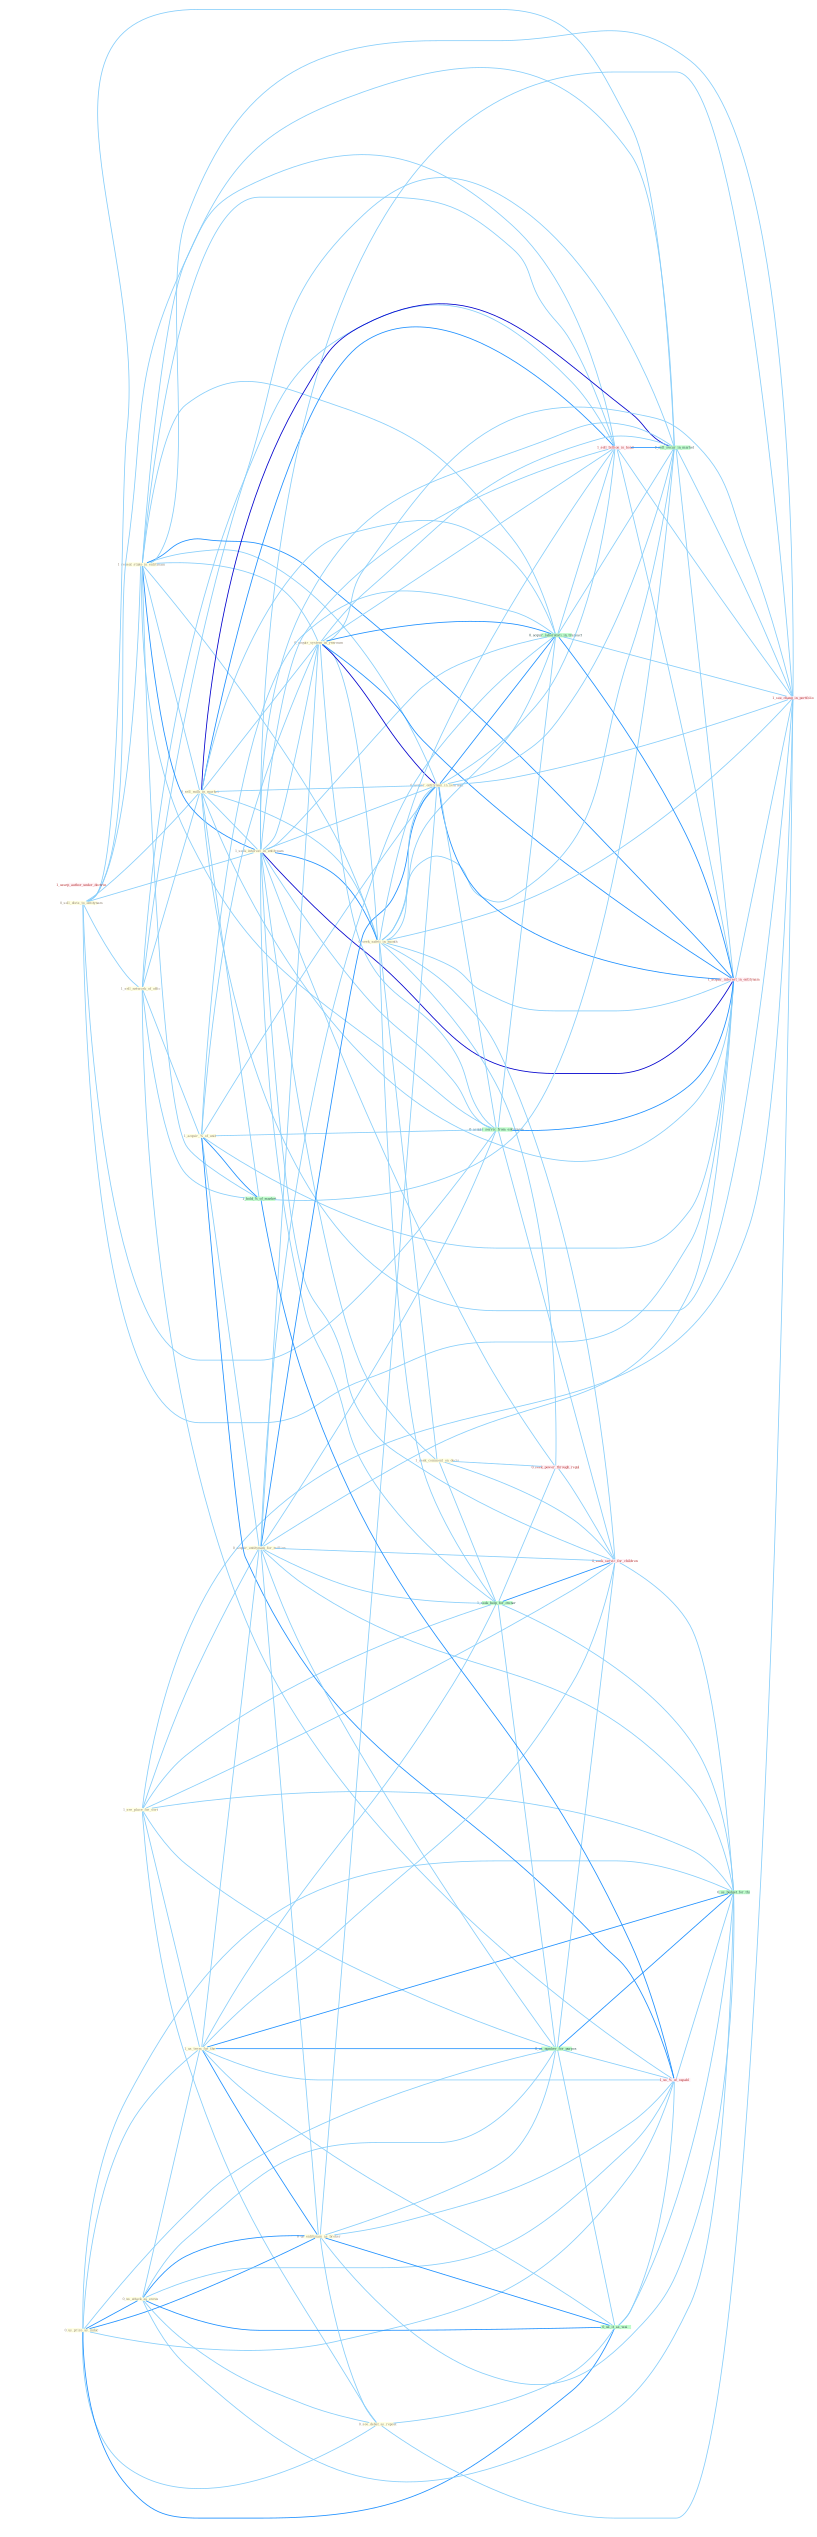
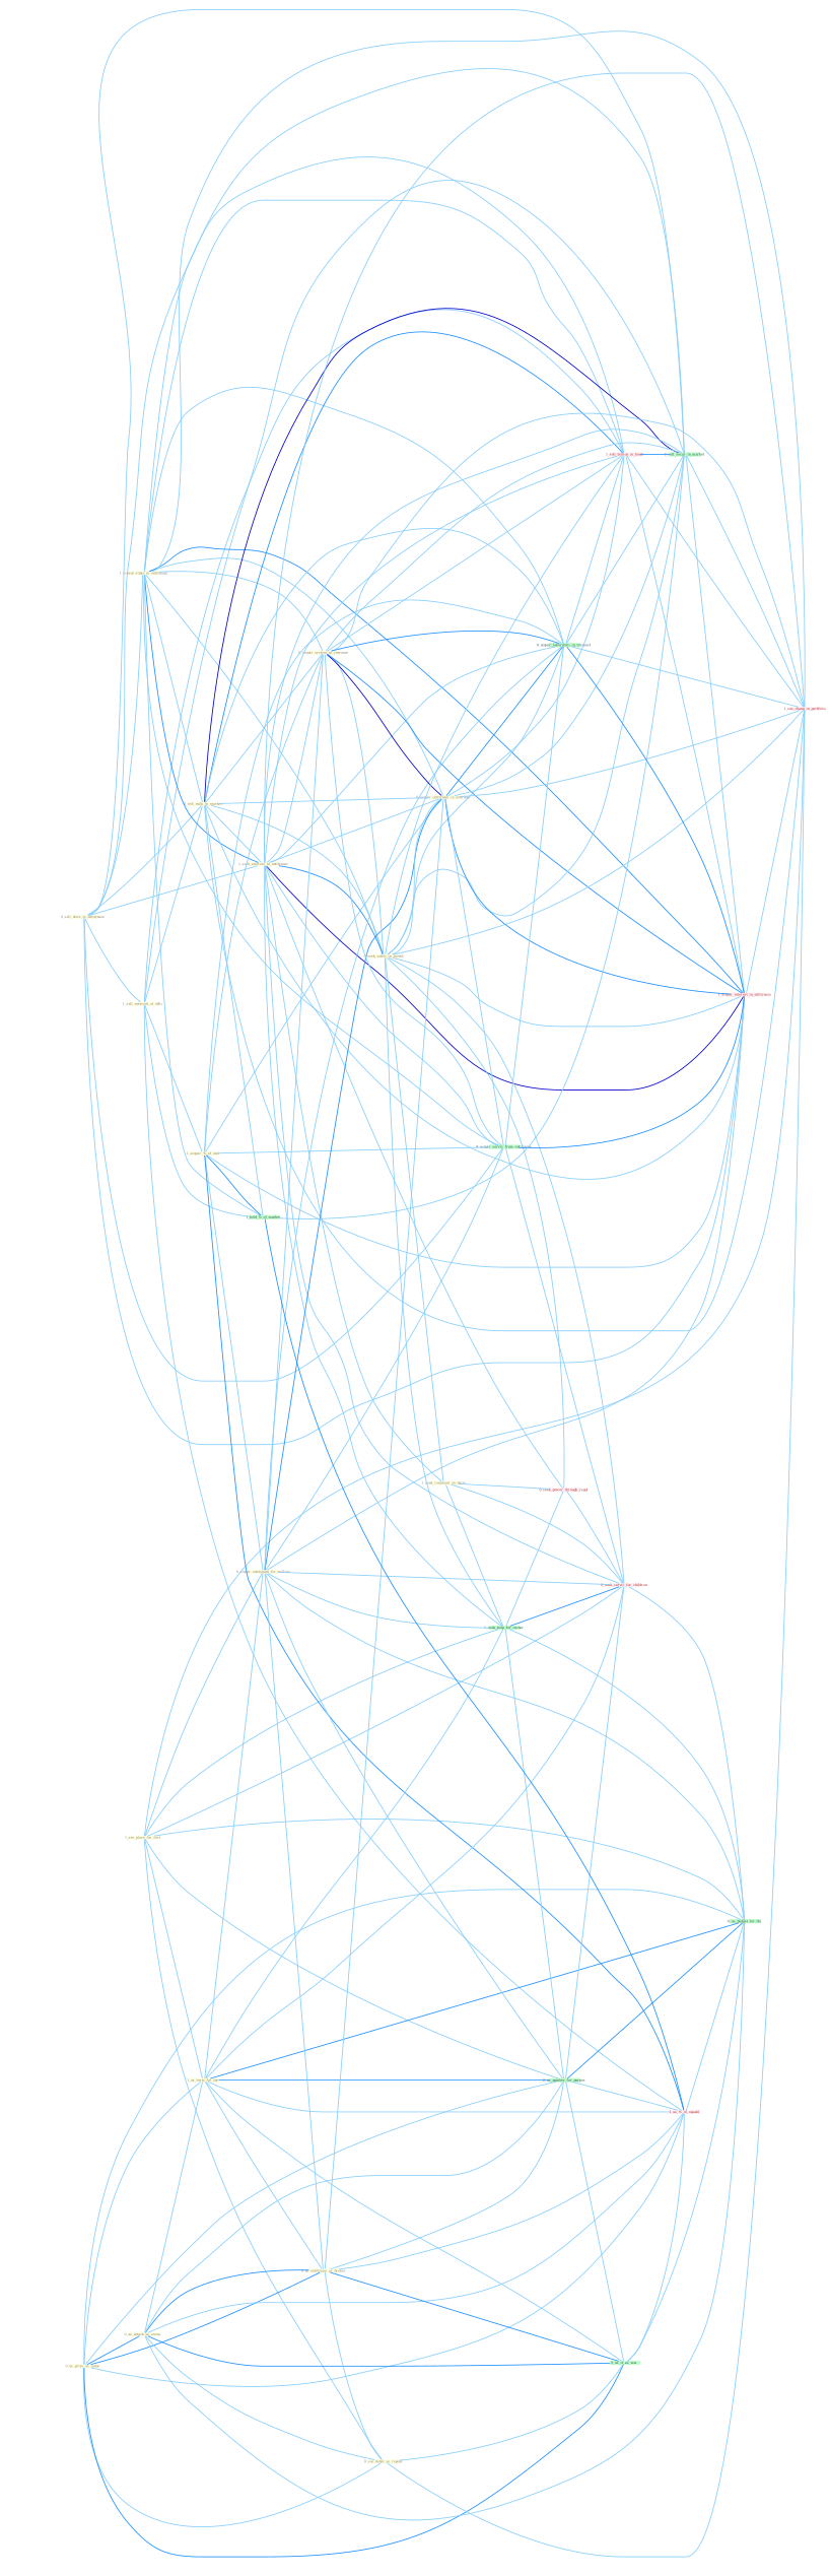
  graph {
    rankdir=LR
    node [color="#ffffe0" fixedsize=true fontcolor="#8b7d6b" fontsize=4 shape=polygon style=filled]
    edge [color="#87cefa" w=1]
    "1_see_place_for_sort " [height=.06 width=.5]
    "0_sell_divis_to_entitynam " [height=.06 width=.5]
    "0_us_prize_as_induc " [height=.06 width=.5]
    "1_sell_network_of_offic " [height=.06 width=.5]
    n5 [height=.06 label="1_repeat_stake_in_entitynam" width=.5]
    "1_acquir_%_of_unit " [height=.06 width=.5]
    "0_sell_milk_in_market " [height=.06 width=.5]
    "1_seek_interest_in_entitynam " [height=.06 width=.5]
    "0_us_attack_as_excus " [height=.06 width=.5]
    "1_us_term_for_the " [height=.06 width=.5]
    "0_acquir_entitynam_for_million " [height=.06 width=.5]
    "0_acquir_system_in_yearnum " [height=.06 width=.5]
    "0_us_entitynam_as_broker " [height=.06 width=.5]
    "0_seek_safeti_in_month " [height=.06 width=.5]
    "0_acquir_entitynam_in_yearnum " [height=.06 width=.5]
    "1_seek_comment_on_decis " [height=.06 width=.5]
    "0_see_debat_as_repeat " [height=.06 width=.5]
    "0_seek_power_through_regul " [color="#fff0f5" fontcolor="#b22222" height=.06 width=.5]
    "1_sell_billion_in_bond " [color="#fff0f5" fontcolor="#b22222" height=.06 width=.5]
-   "1_usurp_author_under_doctrin " [color="#fff0f5" fontcolor="#b22222" height=.06 width=.5]
    "1_us_%_of_capabl " [color="#fff0f5" fontcolor="#b22222" height=.06 width=.5]
    "1_acquir_interest_in_entitynam " [color="#fff0f5" fontcolor="#b22222" height=.06 width=.5]
    "0_seek_servic_for_children " [color="#fff0f5" fontcolor="#b22222" height=.06 width=.5]
    "1_see_chang_in_portfolio " [color="#fff0f5" fontcolor="#b22222" height=.06 width=.5]
    "1_seek_help_for_owner " [color="#BDFCC9" fontcolor="#2f4f4f" height=.06 width=.5]
    "0_us_number_for_purpos " [color="#BDFCC9" fontcolor="#2f4f4f" height=.06 width=.5]
    "0_us_budget_for_thi " [color="#BDFCC9" fontcolor="#2f4f4f" height=.06 width=.5]
    "0_acquir_servic_from_entitynam " [color="#BDFCC9" fontcolor="#2f4f4f" height=.06 width=.5]
    "0_sell_secur_in_market " [color="#BDFCC9" fontcolor="#2f4f4f" height=.06 width=.5]
    "0_us_it_as_wai " [color="#BDFCC9" fontcolor="#2f4f4f" height=.06 width=.5]
    "1_hold_%_of_market " [color="#BDFCC9" fontcolor="#2f4f4f" height=.06 width=.5]
    "0_acquir_laboratori_in_transact " [color="#BDFCC9" fontcolor="#2f4f4f" height=.06 width=.5]
    subgraph sub_1 {
      "1_see_place_for_sort "
      "0_sell_divis_to_entitynam "
      "0_us_prize_as_induc "
      "1_sell_network_of_offic "
      n5
      "1_acquir_%_of_unit "
      "0_sell_milk_in_market "
      "1_seek_interest_in_entitynam "
      "0_us_attack_as_excus "
      "1_us_term_for_the "
      "0_acquir_entitynam_for_million "
      "0_acquir_system_in_yearnum "
      "0_us_entitynam_as_broker "
      "0_seek_safeti_in_month "
      "0_acquir_entitynam_in_yearnum "
      "1_seek_comment_on_decis "
      "0_see_debat_as_repeat "
    }
    subgraph sub_2 {
      "0_seek_power_through_regul "
      "1_sell_billion_in_bond "
-     "1_usurp_author_under_doctrin "
      "1_us_%_of_capabl "
      "1_acquir_interest_in_entitynam "
      "0_seek_servic_for_children "
      "1_see_chang_in_portfolio "
    }
    "1_see_place_for_sort " -- "1_us_term_for_the "
    "1_see_place_for_sort " -- "0_acquir_entitynam_for_million "
    "1_see_place_for_sort " -- "0_see_debat_as_repeat "
    "1_see_place_for_sort " -- "0_seek_servic_for_children "
    "1_see_place_for_sort " -- "1_see_chang_in_portfolio "
    "1_see_place_for_sort " -- "1_seek_help_for_owner "
    "1_see_place_for_sort " -- "0_us_number_for_purpos "
    "1_see_place_for_sort " -- "0_us_budget_for_thi "
    "0_sell_divis_to_entitynam " -- "1_sell_network_of_offic "
    "0_sell_divis_to_entitynam " -- n5
    "0_sell_divis_to_entitynam " -- "0_sell_milk_in_market "
    "0_sell_divis_to_entitynam " -- "1_seek_interest_in_entitynam "
    "0_sell_divis_to_entitynam " -- "1_sell_billion_in_bond "
    "0_sell_divis_to_entitynam " -- "1_acquir_interest_in_entitynam "
    "0_sell_divis_to_entitynam " -- "0_acquir_servic_from_entitynam "
    "0_sell_divis_to_entitynam " -- "0_sell_secur_in_market "
    "0_us_prize_as_induc " -- "0_us_attack_as_excus " [color="#1e90ff" w=2]
    "0_us_prize_as_induc " -- "1_us_term_for_the "
    "0_us_prize_as_induc " -- "0_us_entitynam_as_broker " [color="#1e90ff" w=2]
    "0_us_prize_as_induc " -- "0_see_debat_as_repeat "
    "0_us_prize_as_induc " -- "1_us_%_of_capabl "
    "0_us_prize_as_induc " -- "0_us_number_for_purpos "
    "0_us_prize_as_induc " -- "0_us_budget_for_thi "
    "0_us_prize_as_induc " -- "0_us_it_as_wai " [color="#1e90ff" w=2]
    "1_sell_network_of_offic " -- "1_acquir_%_of_unit "
    "1_sell_network_of_offic " -- "0_sell_milk_in_market "
    "1_sell_network_of_offic " -- "1_sell_billion_in_bond "
    "1_sell_network_of_offic " -- "1_us_%_of_capabl "
    "1_sell_network_of_offic " -- "0_sell_secur_in_market "
    "1_sell_network_of_offic " -- "1_hold_%_of_market "
    n5 -- "0_sell_milk_in_market "
    n5 -- "1_seek_interest_in_entitynam " [color="#1e90ff" w=2]
    n5 -- "0_acquir_system_in_yearnum "
    n5 -- "0_seek_safeti_in_month "
    n5 -- "0_acquir_entitynam_in_yearnum "
    n5 -- "1_sell_billion_in_bond "
    n5 -- "1_acquir_interest_in_entitynam " [color="#1e90ff" w=2]
    n5 -- "1_see_chang_in_portfolio "
    n5 -- "0_acquir_servic_from_entitynam "
    n5 -- "0_sell_secur_in_market "
    n5 -- "1_hold_%_of_market "
    n5 -- "0_acquir_laboratori_in_transact "
    "1_acquir_%_of_unit " -- "0_acquir_entitynam_for_million "
    "1_acquir_%_of_unit " -- "0_acquir_system_in_yearnum "
    "1_acquir_%_of_unit " -- "0_acquir_entitynam_in_yearnum "
    "1_acquir_%_of_unit " -- "1_us_%_of_capabl " [color="#1e90ff" w=2]
    "1_acquir_%_of_unit " -- "1_acquir_interest_in_entitynam "
    "1_acquir_%_of_unit " -- "0_acquir_servic_from_entitynam "
    "1_acquir_%_of_unit " -- "1_hold_%_of_market " [color="#1e90ff" w=2]
    "1_acquir_%_of_unit " -- "0_acquir_laboratori_in_transact "
    "0_sell_milk_in_market " -- "1_seek_interest_in_entitynam "
    "0_sell_milk_in_market " -- "0_acquir_system_in_yearnum "
    "0_sell_milk_in_market " -- "0_seek_safeti_in_month "
    "0_sell_milk_in_market " -- "0_acquir_entitynam_in_yearnum "
    "0_sell_milk_in_market " -- "1_sell_billion_in_bond " [color="#1e90ff" w=2]
    "0_sell_milk_in_market " -- "1_acquir_interest_in_entitynam "
    "0_sell_milk_in_market " -- "1_see_chang_in_portfolio "
    "0_sell_milk_in_market " -- "0_sell_secur_in_market " [color="#0000cd" w=3]
    "0_sell_milk_in_market " -- "1_hold_%_of_market "
    "0_sell_milk_in_market " -- "0_acquir_laboratori_in_transact "
    "1_seek_interest_in_entitynam " -- "0_acquir_system_in_yearnum "
    "1_seek_interest_in_entitynam " -- "0_seek_safeti_in_month " [color="#1e90ff" w=2]
    "1_seek_interest_in_entitynam " -- "0_acquir_entitynam_in_yearnum "
    "1_seek_interest_in_entitynam " -- "1_seek_comment_on_decis "
    "1_seek_interest_in_entitynam " -- "0_seek_power_through_regul "
    "1_seek_interest_in_entitynam " -- "1_sell_billion_in_bond "
    "1_seek_interest_in_entitynam " -- "1_acquir_interest_in_entitynam " [color="#0000cd" w=3]
    "1_seek_interest_in_entitynam " -- "0_seek_servic_for_children "
    "1_seek_interest_in_entitynam " -- "1_see_chang_in_portfolio "
    "1_seek_interest_in_entitynam " -- "1_seek_help_for_owner "
    "1_seek_interest_in_entitynam " -- "0_acquir_servic_from_entitynam "
    "1_seek_interest_in_entitynam " -- "0_sell_secur_in_market "
    "1_seek_interest_in_entitynam " -- "0_acquir_laboratori_in_transact "
    "0_us_attack_as_excus " -- "1_us_term_for_the "
    "0_us_attack_as_excus " -- "0_us_entitynam_as_broker " [color="#1e90ff" w=2]
    "0_us_attack_as_excus " -- "0_see_debat_as_repeat "
    "0_us_attack_as_excus " -- "1_us_%_of_capabl "
    "0_us_attack_as_excus " -- "0_us_number_for_purpos "
    "0_us_attack_as_excus " -- "0_us_budget_for_thi "
    "0_us_attack_as_excus " -- "0_us_it_as_wai " [color="#1e90ff" w=2]
    "1_us_term_for_the " -- "0_acquir_entitynam_for_million "
-   "1_us_term_for_the " -- "0_us_entitynam_as_broker " [color="#1e90ff"]
+   "1_us_term_for_the " -- "0_us_entitynam_as_broker "
    "1_us_term_for_the " -- "1_us_%_of_capabl "
    "1_us_term_for_the " -- "0_seek_servic_for_children "
    "1_us_term_for_the " -- "1_seek_help_for_owner "
    "1_us_term_for_the " -- "0_us_number_for_purpos " [color="#1e90ff" w=2]
    "1_us_term_for_the " -- "0_us_budget_for_thi " [color="#1e90ff" w=2]
    "1_us_term_for_the " -- "0_us_it_as_wai "
    "0_acquir_entitynam_for_million " -- "0_acquir_system_in_yearnum "
    "0_acquir_entitynam_for_million " -- "0_us_entitynam_as_broker "
    "0_acquir_entitynam_for_million " -- "0_acquir_entitynam_in_yearnum " [color="#1e90ff" w=2]
    "0_acquir_entitynam_for_million " -- "1_acquir_interest_in_entitynam "
    "0_acquir_entitynam_for_million " -- "0_seek_servic_for_children "
    "0_acquir_entitynam_for_million " -- "1_seek_help_for_owner "
    "0_acquir_entitynam_for_million " -- "0_us_number_for_purpos "
    "0_acquir_entitynam_for_million " -- "0_us_budget_for_thi "
    "0_acquir_entitynam_for_million " -- "0_acquir_servic_from_entitynam "
    "0_acquir_entitynam_for_million " -- "0_acquir_laboratori_in_transact "
    "0_acquir_system_in_yearnum " -- "0_seek_safeti_in_month "
    "0_acquir_system_in_yearnum " -- "0_acquir_entitynam_in_yearnum " [color="#0000cd" w=3]
    "0_acquir_system_in_yearnum " -- "1_sell_billion_in_bond "
    "0_acquir_system_in_yearnum " -- "1_acquir_interest_in_entitynam " [color="#1e90ff" w=2]
    "0_acquir_system_in_yearnum " -- "1_see_chang_in_portfolio "
    "0_acquir_system_in_yearnum " -- "0_acquir_servic_from_entitynam "
    "0_acquir_system_in_yearnum " -- "0_sell_secur_in_market "
    "0_acquir_system_in_yearnum " -- "0_acquir_laboratori_in_transact " [color="#1e90ff" w=2]
    "0_us_entitynam_as_broker " -- "0_acquir_entitynam_in_yearnum "
    "0_us_entitynam_as_broker " -- "0_see_debat_as_repeat "
    "0_us_entitynam_as_broker " -- "1_us_%_of_capabl "
    "0_us_entitynam_as_broker " -- "0_us_number_for_purpos "
-   "0_us_entitynam_as_broker " -- "0_us_budget_for_thi "
    "0_us_entitynam_as_broker " -- "0_us_it_as_wai " [color="#1e90ff" w=2]
    "0_seek_safeti_in_month " -- "0_acquir_entitynam_in_yearnum "
    "0_seek_safeti_in_month " -- "1_seek_comment_on_decis "
    "0_seek_safeti_in_month " -- "0_seek_power_through_regul "
    "0_seek_safeti_in_month " -- "1_sell_billion_in_bond "
    "0_seek_safeti_in_month " -- "1_acquir_interest_in_entitynam "
    "0_seek_safeti_in_month " -- "0_seek_servic_for_children "
    "0_seek_safeti_in_month " -- "1_see_chang_in_portfolio "
    "0_seek_safeti_in_month " -- "1_seek_help_for_owner "
    "0_seek_safeti_in_month " -- "0_sell_secur_in_market "
    "0_seek_safeti_in_month " -- "0_acquir_laboratori_in_transact "
    "0_acquir_entitynam_in_yearnum " -- "1_sell_billion_in_bond "
    "0_acquir_entitynam_in_yearnum " -- "1_acquir_interest_in_entitynam " [color="#1e90ff" w=2]
    "0_acquir_entitynam_in_yearnum " -- "1_see_chang_in_portfolio "
    "0_acquir_entitynam_in_yearnum " -- "0_acquir_servic_from_entitynam "
    "0_acquir_entitynam_in_yearnum " -- "0_sell_secur_in_market "
    "0_acquir_entitynam_in_yearnum " -- "0_acquir_laboratori_in_transact " [color="#1e90ff" w=2]
    "1_seek_comment_on_decis " -- "0_seek_power_through_regul "
    "1_seek_comment_on_decis " -- "0_seek_servic_for_children "
    "1_seek_comment_on_decis " -- "1_seek_help_for_owner "
    "0_see_debat_as_repeat " -- "1_see_chang_in_portfolio "
    "0_see_debat_as_repeat " -- "0_us_it_as_wai "
    "0_seek_power_through_regul " -- "0_seek_servic_for_children "
    "1_sell_billion_in_bond " -- "1_acquir_interest_in_entitynam "
    "1_sell_billion_in_bond " -- "1_see_chang_in_portfolio "
    "1_sell_billion_in_bond " -- "0_sell_secur_in_market " [color="#1e90ff" w=2]
    "1_us_%_of_capabl " -- "0_us_budget_for_thi "
    "1_acquir_interest_in_entitynam " -- "1_see_chang_in_portfolio "
    "0_seek_servic_for_children " -- "0_us_budget_for_thi "
    "1_seek_help_for_owner " -- "0_seek_power_through_regul "
    "1_seek_help_for_owner " -- "0_seek_servic_for_children " [color="#1e90ff" w=2]
    "1_seek_help_for_owner " -- "0_us_number_for_purpos "
    "1_seek_help_for_owner " -- "0_us_budget_for_thi "
    "0_us_number_for_purpos " -- "1_us_%_of_capabl "
    "0_us_number_for_purpos " -- "0_seek_servic_for_children "
    "0_us_number_for_purpos " -- "0_us_budget_for_thi " [color="#1e90ff" w=2]
    "0_us_number_for_purpos " -- "0_us_it_as_wai "
    "0_acquir_servic_from_entitynam " -- "1_acquir_interest_in_entitynam " [color="#1e90ff" w=2]
    "0_acquir_servic_from_entitynam " -- "0_seek_servic_for_children "
    "0_acquir_servic_from_entitynam " -- "0_acquir_laboratori_in_transact "
    "0_sell_secur_in_market " -- "1_acquir_interest_in_entitynam "
    "0_sell_secur_in_market " -- "1_see_chang_in_portfolio "
    "0_us_it_as_wai " -- "1_us_%_of_capabl "
    "0_us_it_as_wai " -- "0_us_budget_for_thi "
    "1_hold_%_of_market " -- "1_us_%_of_capabl " [color="#1e90ff" w=2]
    "1_hold_%_of_market " -- "0_sell_secur_in_market "
    "0_acquir_laboratori_in_transact " -- "1_sell_billion_in_bond "
    "0_acquir_laboratori_in_transact " -- "1_acquir_interest_in_entitynam " [color="#1e90ff" w=2]
    "0_acquir_laboratori_in_transact " -- "1_see_chang_in_portfolio "
    "0_acquir_laboratori_in_transact " -- "0_sell_secur_in_market "
  }
